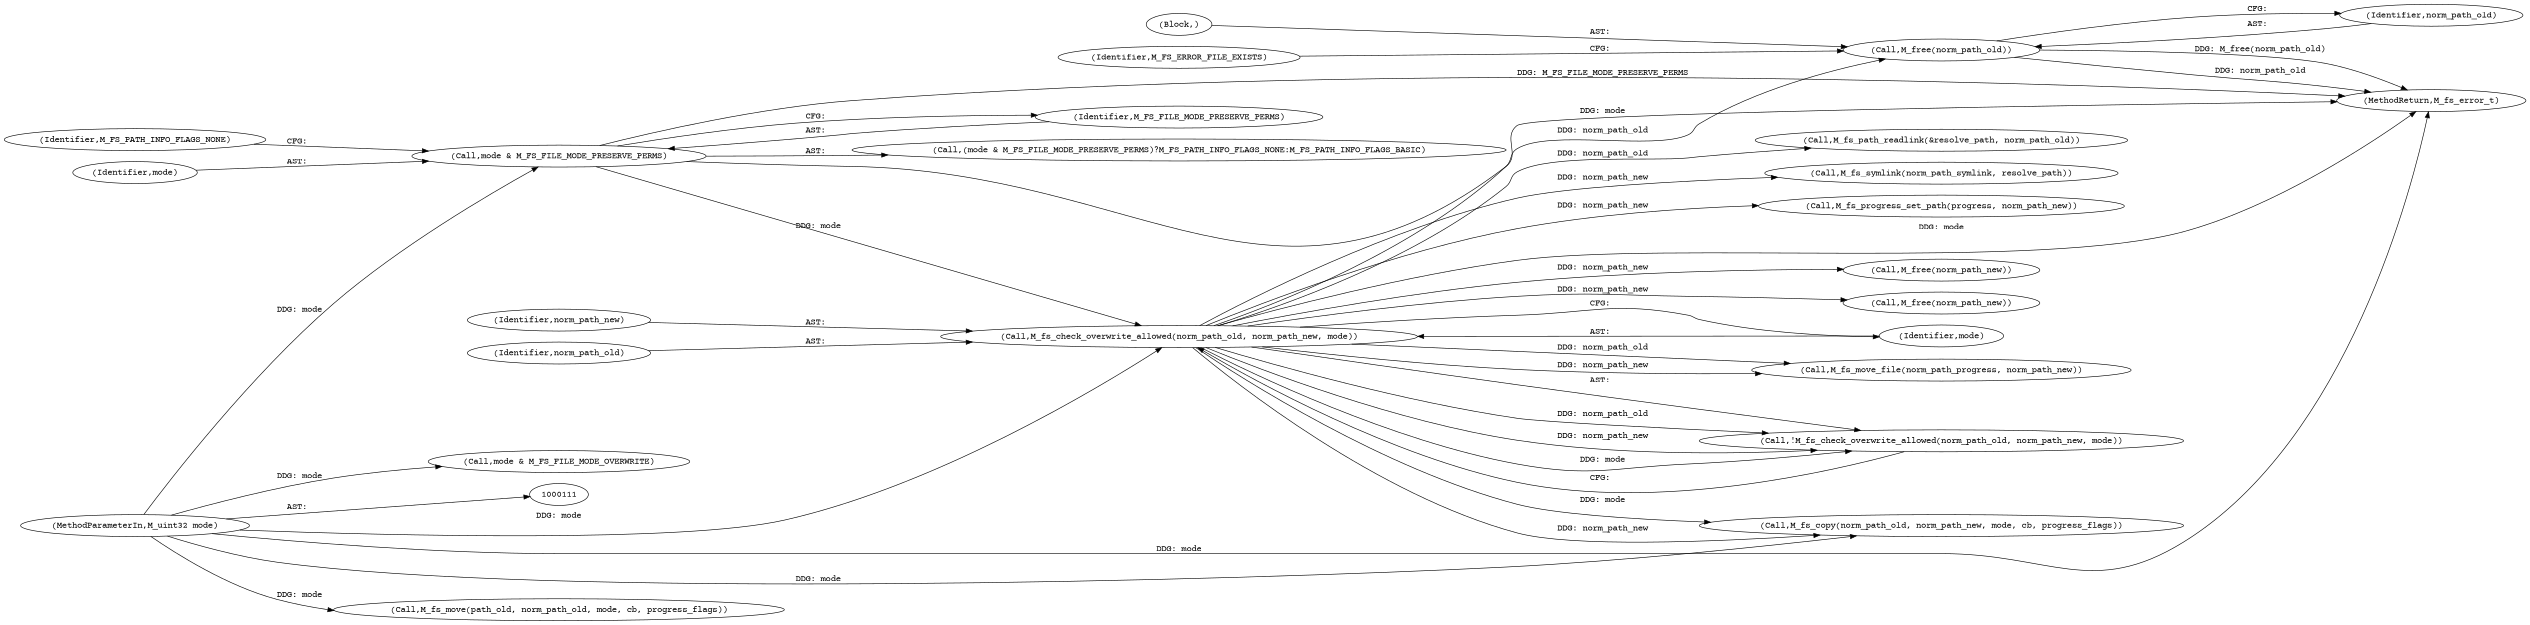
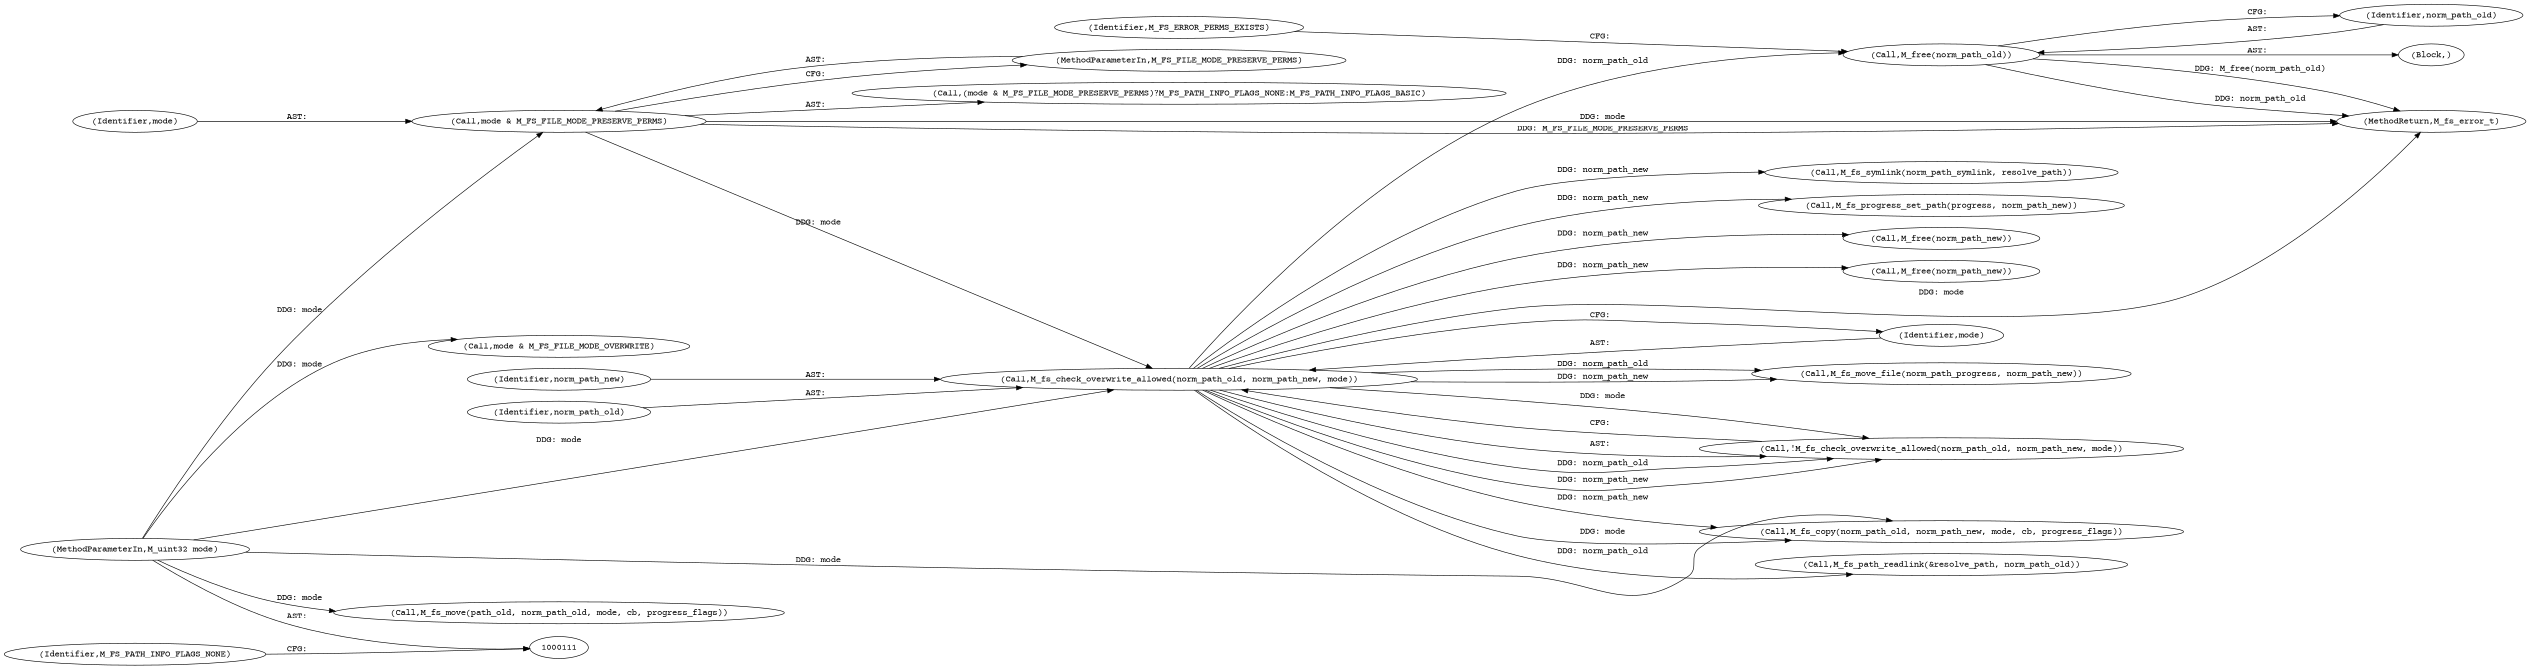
  digraph {
    fontname="Courier Prime"
    rankdir=LR
    node [fontname="Courier Prime"]
    edge [fontname="Courier Prime"]
    n1 [label="(Call,M_free(norm_path_old))"]
    n2 [label="(MethodReturn,M_fs_error_t)"]
    n3 [label="(Identifier,norm_path_old)"]
    n4 [label="(Block,)"]
    n5 [label="(Call,M_fs_check_overwrite_allowed(norm_path_old, norm_path_new, mode))"]
    n6 [label="(Identifier,mode)"]
    n7 [label="(Call,M_fs_move_file(norm_path_progress, norm_path_new))"]
    n8 [label="(Call,!M_fs_check_overwrite_allowed(norm_path_old, norm_path_new, mode))"]
    n9 [label="(Call,M_fs_copy(norm_path_old, norm_path_new, mode, cb, progress_flags))"]
    n10 [label="(Call,M_fs_path_readlink(&resolve_path, norm_path_old))"]
    n11 [label="(Call,M_fs_symlink(norm_path_symlink, resolve_path))"]
    n12 [label="(Call,M_fs_progress_set_path(progress, norm_path_new))"]
    n13 [label="(Call,M_free(norm_path_new))"]
    n14 [label="(Call,M_free(norm_path_new))"]
    n15 [label="(Call,mode & M_FS_FILE_MODE_PRESERVE_PERMS)"]
-   n16 [label="(Identifier,M_FS_FILE_MODE_PRESERVE_PERMS)"]
+   n16 [label="(MethodParameterIn,M_FS_FILE_MODE_PRESERVE_PERMS)"]
    n17 [label="(Call,(mode & M_FS_FILE_MODE_PRESERVE_PERMS)?M_FS_PATH_INFO_FLAGS_NONE:M_FS_PATH_INFO_FLAGS_BASIC)"]
    n18 [label="(MethodParameterIn,M_uint32 mode)"]
    n19 [label="(Call,M_fs_move(path_old, norm_path_old, mode, cb, progress_flags))"]
    n20 [label="(Call,mode & M_FS_FILE_MODE_OVERWRITE)"]
    1000111
-   n22 [label="(Identifier,M_FS_ERROR_FILE_EXISTS)"]
+   n22 [label="(Identifier,M_FS_ERROR_PERMS_EXISTS)"]
    n23 [label="(Identifier,M_FS_PATH_INFO_FLAGS_NONE)"]
    n24 [label="(Identifier,norm_path_new)"]
    n25 [label="(Identifier,norm_path_old)"]
    n26 [label="(Identifier,mode)"]
    n1 -> n2 [label="DDG: M_free(norm_path_old)"]
    n1 -> n2 [label="DDG: norm_path_old"]
    n1 -> n3 [label="CFG: "]
-   n4 -> n1 [label="AST: "]
+   n1 -> n4 [label="AST: "]
    n3 -> n1 [label="AST: "]
    n5 -> n1 [label="DDG: norm_path_old"]
    n5 -> n2 [label="DDG: mode"]
    n5 -> n6 [label="CFG: "]
    n5 -> n7 [label="DDG: norm_path_old"]
    n5 -> n7 [label="DDG: norm_path_new"]
    n5 -> n8 [label="AST: "]
    n5 -> n8 [label="DDG: norm_path_old"]
    n5 -> n8 [label="DDG: norm_path_new"]
    n5 -> n8 [label="DDG: mode"]
    n5 -> n9 [label="DDG: norm_path_new"]
    n5 -> n9 [label="DDG: mode"]
    n5 -> n10 [label="DDG: norm_path_old"]
    n5 -> n11 [label="DDG: norm_path_new"]
    n5 -> n12 [label="DDG: norm_path_new"]
    n5 -> n13 [label="DDG: norm_path_new"]
    n5 -> n14 [label="DDG: norm_path_new"]
    n6 -> n5 [label="AST: "]
    n8 -> n5 [label="CFG: "]
    n15 -> n2 [label="DDG: mode"]
    n15 -> n2 [label="DDG: M_FS_FILE_MODE_PRESERVE_PERMS"]
    n15 -> n5 [label="DDG: mode"]
    n15 -> n16 [label="CFG: "]
    n15 -> n17 [label="AST: "]
    n16 -> n15 [label="AST: "]
-   n18 -> n2 [label="DDG: mode"]
    n18 -> n5 [label="DDG: mode"]
    n18 -> n9 [label="DDG: mode"]
    n18 -> n15 [label="DDG: mode"]
    n18 -> n19 [label="DDG: mode"]
    n18 -> n20 [label="DDG: mode"]
    n18 -> 1000111 [label="AST: "]
    n22 -> n1 [label="CFG: "]
-   n23 -> n15 [label="CFG: "]
+   n23 -> 1000111 [label="CFG: "]
    n24 -> n5 [label="AST: "]
    n25 -> n5 [label="AST: "]
    n26 -> n15 [label="AST: "]
  }
